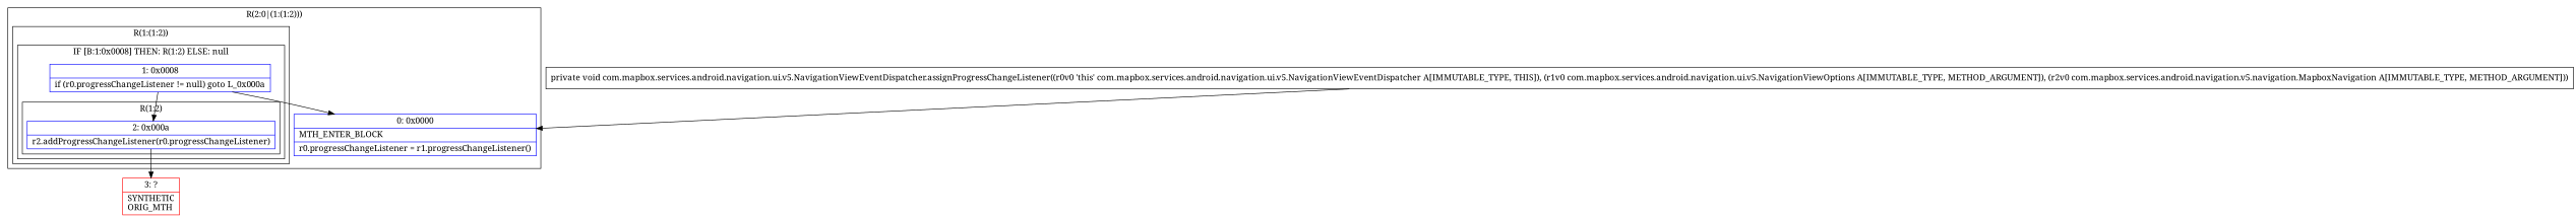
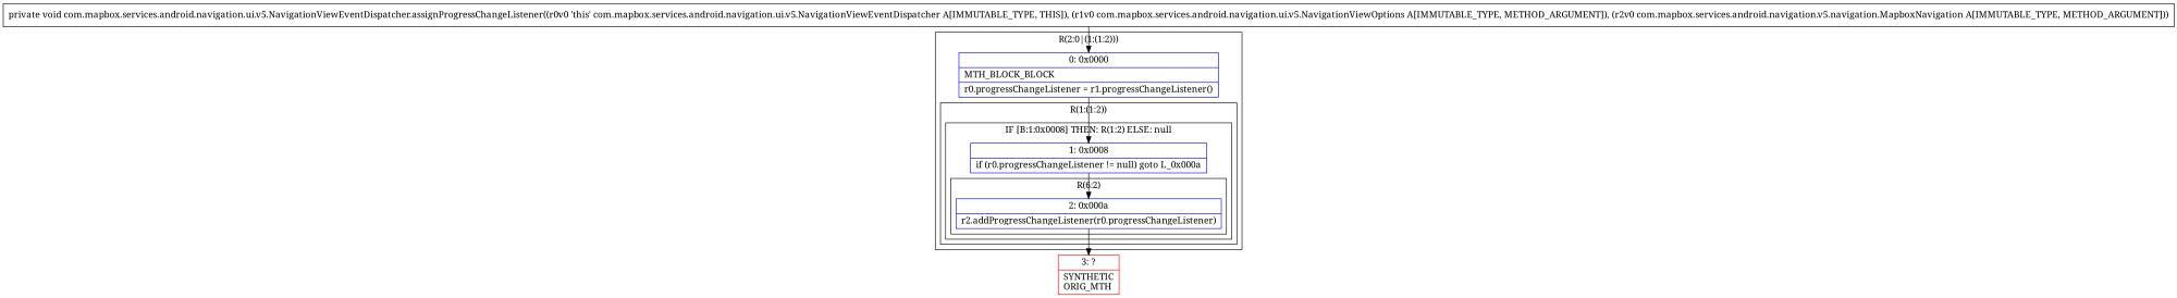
  digraph {
    fontname="Noto Serif"
    node [color=blue fontname="Noto Serif" shape=record]
    edge [fontname="Noto Serif"]
    n1 [label="{2\:\ 0x000a|r2.addProgressChangeListener(r0.progressChangeListener)\l}"]
    n2 [label="{1\:\ 0x0008|if (r0.progressChangeListener != null) goto L_0x000a\l}"]
-   n3 [label="{0\:\ 0x0000|MTH_ENTER_BLOCK\l|r0.progressChangeListener = r1.progressChangeListener()\l}"]
+   n3 [label="{0\:\ 0x0000|MTH_BLOCK_BLOCK\l|r0.progressChangeListener = r1.progressChangeListener()\l}"]
    n4 [color=red label="{3\:\ ?|SYNTHETIC\lORIG_MTH\l}"]
    n5 [label="{private void com.mapbox.services.android.navigation.ui.v5.NavigationViewEventDispatcher.assignProgressChangeListener((r0v0 'this' com.mapbox.services.android.navigation.ui.v5.NavigationViewEventDispatcher A[IMMUTABLE_TYPE, THIS]), (r1v0 com.mapbox.services.android.navigation.ui.v5.NavigationViewOptions A[IMMUTABLE_TYPE, METHOD_ARGUMENT]), (r2v0 com.mapbox.services.android.navigation.v5.navigation.MapboxNavigation A[IMMUTABLE_TYPE, METHOD_ARGUMENT])) }" color=""]
    subgraph cluster_1 {
      label="R(2:0|(1:(1:2)))"
      n3
      subgraph cluster_2 {
        label="R(1:(1:2))"
        subgraph cluster_3 {
          label="IF [B:1:0x0008] THEN: R(1:2) ELSE: null"
          n2
          subgraph cluster_4 {
-           label="R(1:2)"
+           label="R(6:2)"
            n1
          }
        }
      }
    }
    n1 -> n4
    n2 -> n1
-   n2 -> n3
+   n3 -> n2
    n5 -> n3
  }
